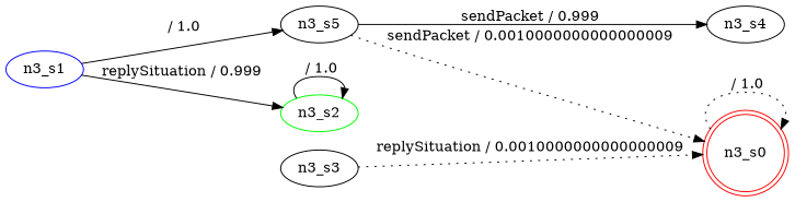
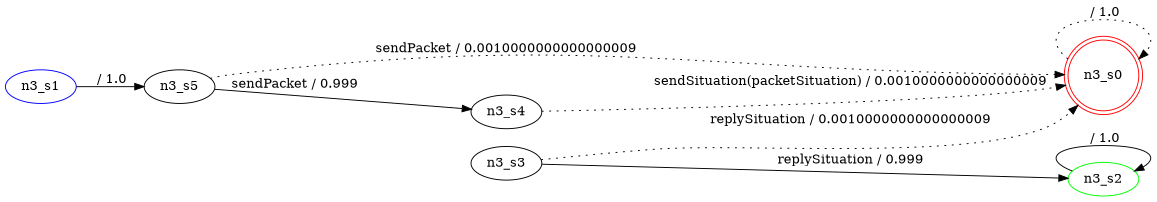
  digraph {
    rankdir=LR
    n1 [color=red label=n3_s0 shape=doublecircle]
    n2 [color=blue label=n3_s1 shape=ellipse]
    n3 [label=n3_s5]
    n4 [label=n3_s4]
    n5 [color=green label=n3_s2 shape=ellipse]
    n6 [label=n3_s3]
    n1 -> n1 [label=" / 1.0" style=dotted]
    n2 -> n3 [label=" / 1.0"]
    n3 -> n1 [label="sendPacket / 0.0010000000000000009" style=dotted]
    n3 -> n4 [label="sendPacket / 0.999"]
+   n4 -> n1 [label="sendSituation(packetSituation) / 0.0010000000000000009" style=dotted]
    n5 -> n5 [label=" / 1.0"]
    n6 -> n1 [label="replySituation / 0.0010000000000000009" style=dotted]
-   n2 -> n5 [label="replySituation / 0.999"]
+   n6 -> n5 [label="replySituation / 0.999"]
  }
